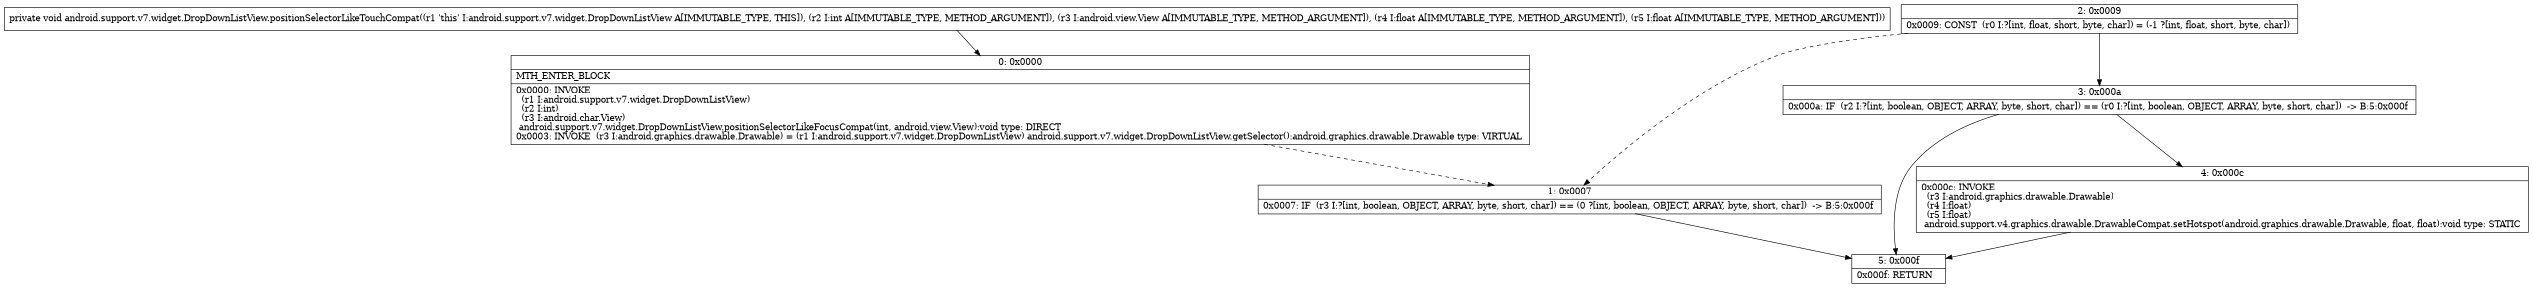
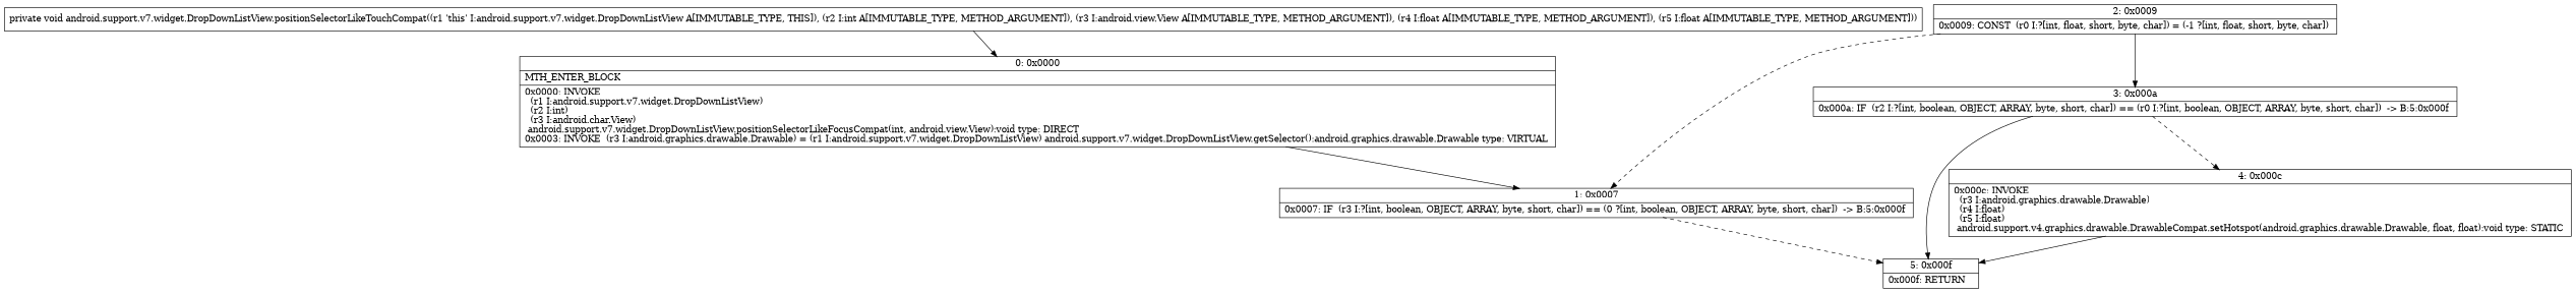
  digraph {
    node [shape=record]
    n1 [label="{0\:\ 0x0000|MTH_ENTER_BLOCK\l|0x0000: INVOKE  \l  (r1 I:android.support.v7.widget.DropDownListView)\l  (r2 I:int)\l  (r3 I:android.char.View)\l android.support.v7.widget.DropDownListView.positionSelectorLikeFocusCompat(int, android.view.View):void type: DIRECT \l0x0003: INVOKE  (r3 I:android.graphics.drawable.Drawable) = (r1 I:android.support.v7.widget.DropDownListView) android.support.v7.widget.DropDownListView.getSelector():android.graphics.drawable.Drawable type: VIRTUAL \l}"]
    n2 [label="{1\:\ 0x0007|0x0007: IF  (r3 I:?[int, boolean, OBJECT, ARRAY, byte, short, char]) == (0 ?[int, boolean, OBJECT, ARRAY, byte, short, char])  \-\> B:5:0x000f \l}"]
    n3 [label="{5\:\ 0x000f|0x000f: RETURN   \l}"]
    n4 [label="{2\:\ 0x0009|0x0009: CONST  (r0 I:?[int, float, short, byte, char]) = (\-1 ?[int, float, short, byte, char]) \l}"]
    n5 [label="{3\:\ 0x000a|0x000a: IF  (r2 I:?[int, boolean, OBJECT, ARRAY, byte, short, char]) == (r0 I:?[int, boolean, OBJECT, ARRAY, byte, short, char])  \-\> B:5:0x000f \l}"]
    n6 [label="{4\:\ 0x000c|0x000c: INVOKE  \l  (r3 I:android.graphics.drawable.Drawable)\l  (r4 I:float)\l  (r5 I:float)\l android.support.v4.graphics.drawable.DrawableCompat.setHotspot(android.graphics.drawable.Drawable, float, float):void type: STATIC \l}"]
    n7 [label="{private void android.support.v7.widget.DropDownListView.positionSelectorLikeTouchCompat((r1 'this' I:android.support.v7.widget.DropDownListView A[IMMUTABLE_TYPE, THIS]), (r2 I:int A[IMMUTABLE_TYPE, METHOD_ARGUMENT]), (r3 I:android.view.View A[IMMUTABLE_TYPE, METHOD_ARGUMENT]), (r4 I:float A[IMMUTABLE_TYPE, METHOD_ARGUMENT]), (r5 I:float A[IMMUTABLE_TYPE, METHOD_ARGUMENT])) }"]
-   n1 -> n2 [style=dashed]
-   n2 -> n3
+   n1 -> n2
+   n2 -> n3 [style=dashed]
    n4 -> n2 [style=dashed]
    n4 -> n5
    n5 -> n3
-   n5 -> n6 [style=solid]
+   n5 -> n6 [style=dashed]
    n6 -> n3
    n7 -> n1
  }
